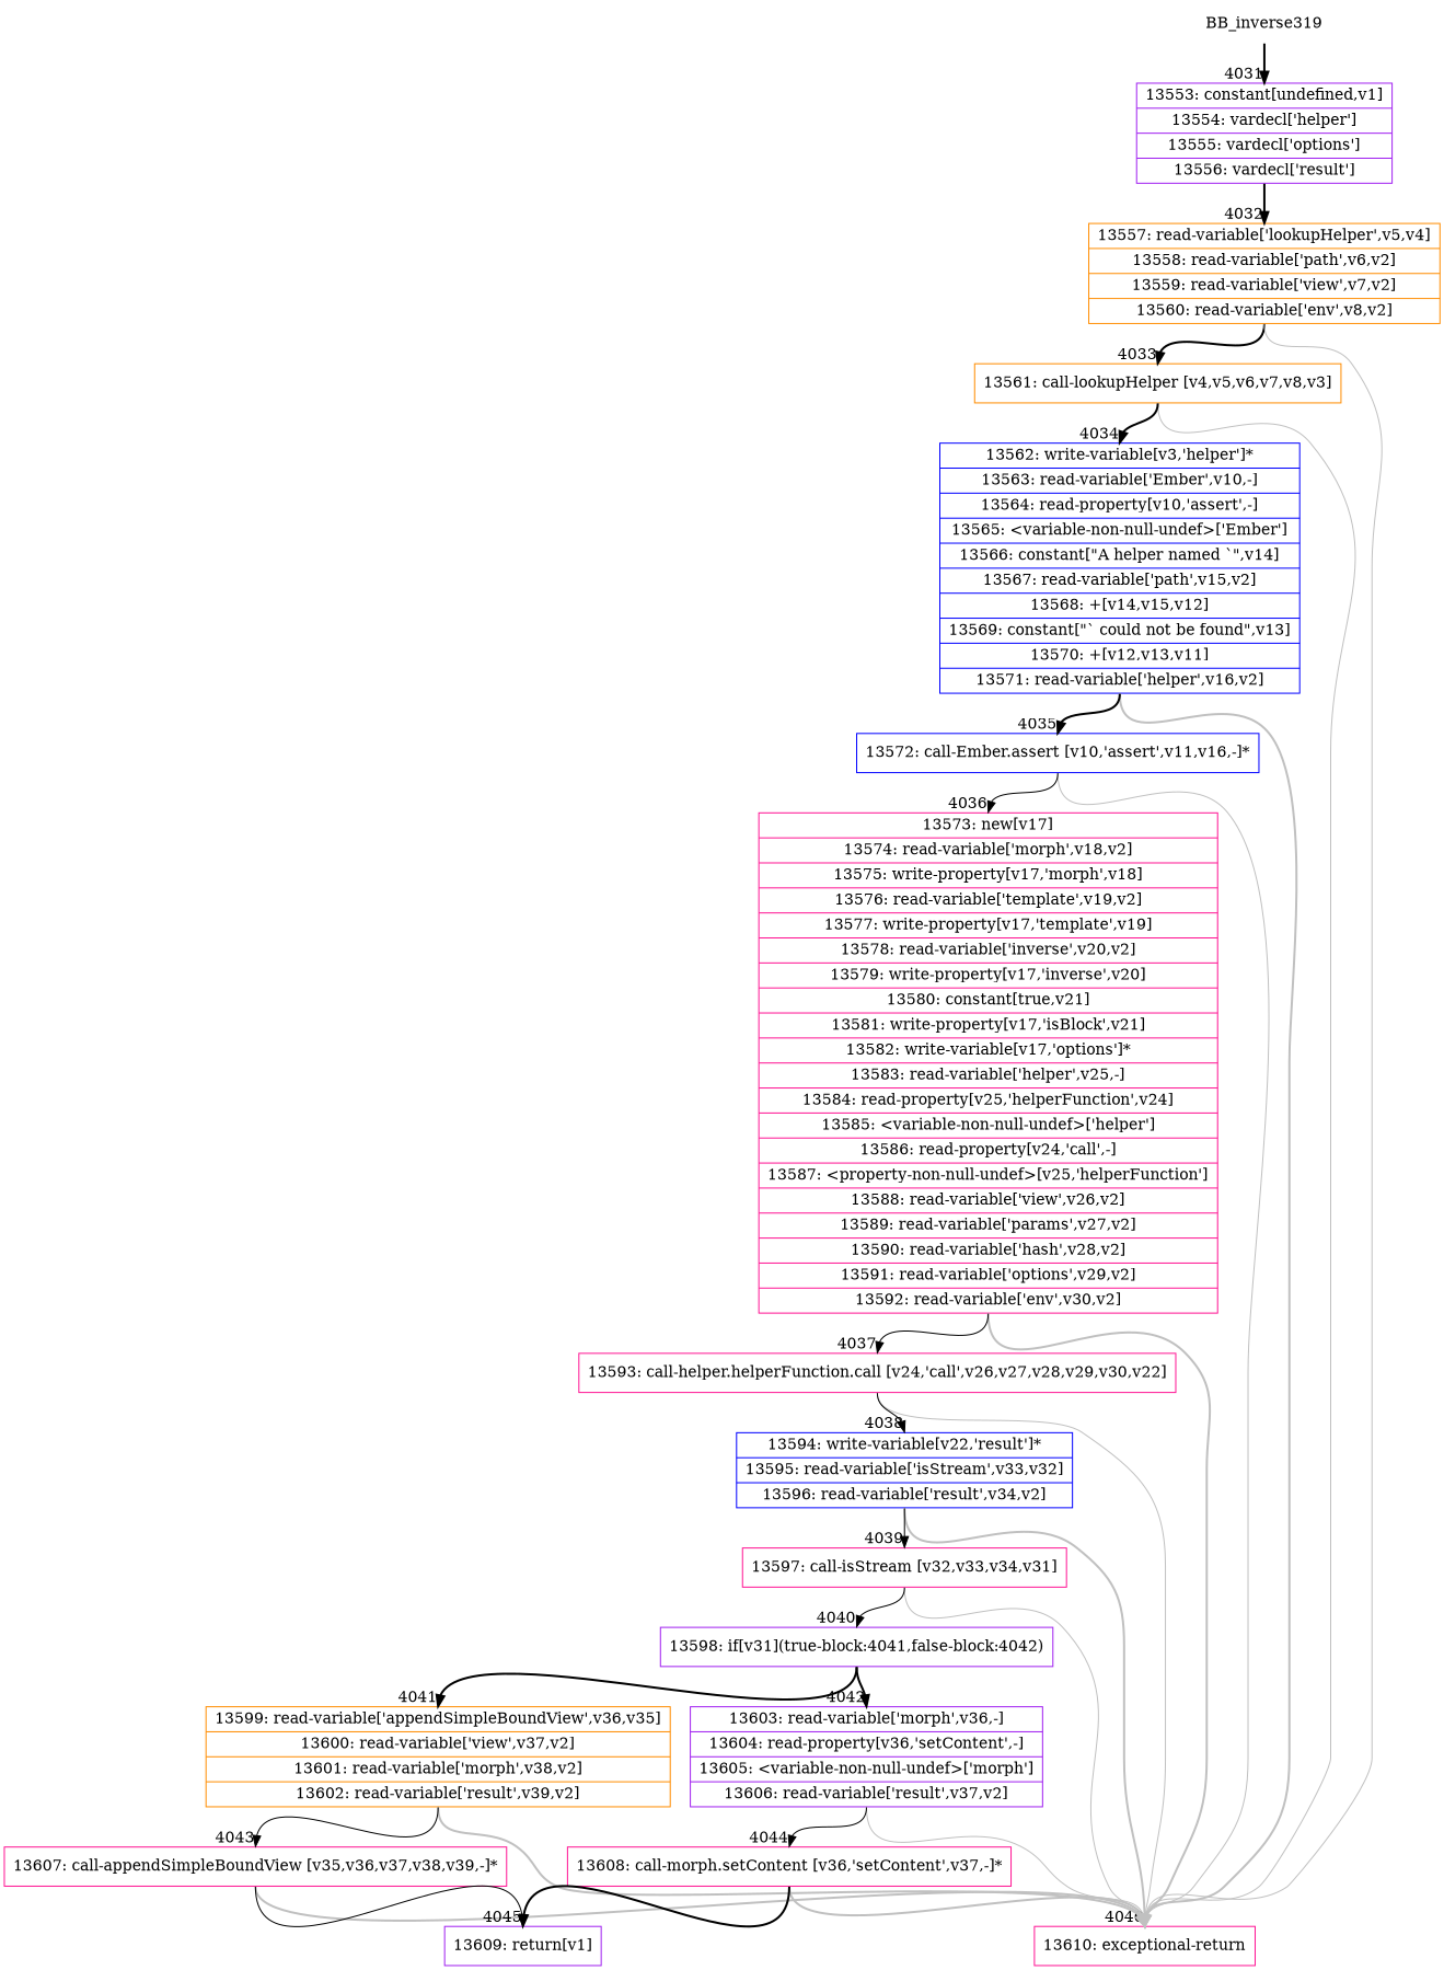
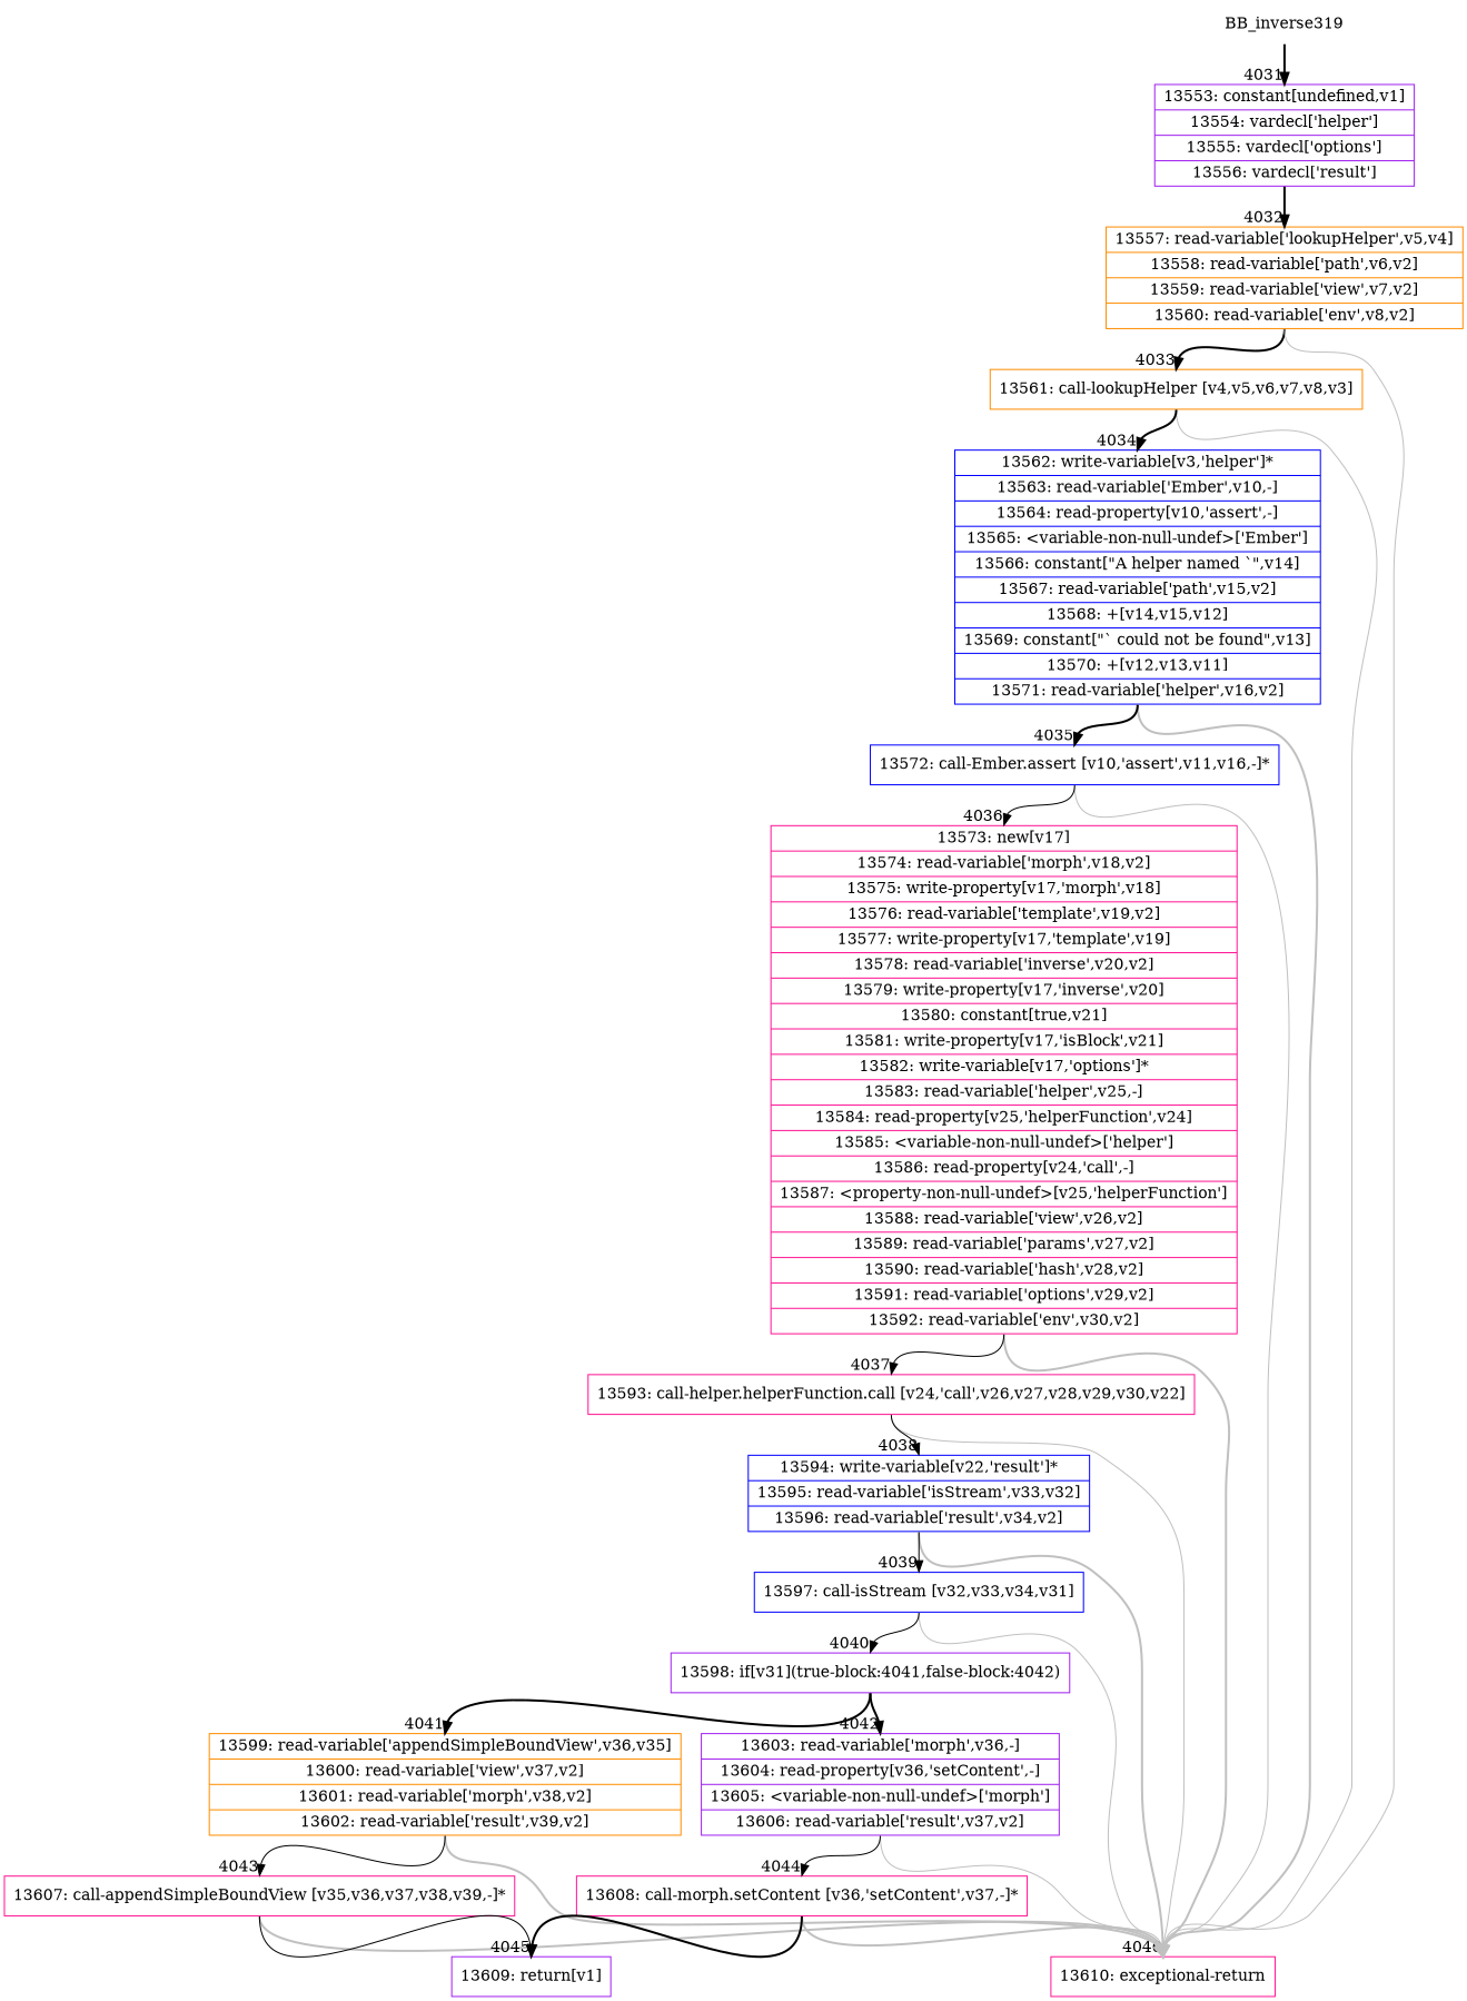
  digraph {
    rankdir=TD
    node [color=purple shape=record]
    edge [headport=n style=bold tailport=s]
    n1 [label=BB_inverse319 shape=none]
    n2 [label="{13553: constant[undefined,v1]|13554: vardecl['helper']|13555: vardecl['options']|13556: vardecl['result']}"]
    n3 [color=darkorange label="{13557: read-variable['lookupHelper',v5,v4]|13558: read-variable['path',v6,v2]|13559: read-variable['view',v7,v2]|13560: read-variable['env',v8,v2]}"]
    n4 [color=darkorange label="{13561: call-lookupHelper [v4,v5,v6,v7,v8,v3]}"]
    n5 [color=deeppink label="{13610: exceptional-return}"]
    n6 [color=blue label="{13562: write-variable[v3,'helper']*|13563: read-variable['Ember',v10,-]|13564: read-property[v10,'assert',-]|13565: \<variable-non-null-undef\>['Ember']|13566: constant[\"A helper named `\",v14]|13567: read-variable['path',v15,v2]|13568: +[v14,v15,v12]|13569: constant[\"` could not be found\",v13]|13570: +[v12,v13,v11]|13571: read-variable['helper',v16,v2]}"]
    n7 [color=blue label="{13572: call-Ember.assert [v10,'assert',v11,v16,-]*}"]
    n8 [color=deeppink label="{13573: new[v17]|13574: read-variable['morph',v18,v2]|13575: write-property[v17,'morph',v18]|13576: read-variable['template',v19,v2]|13577: write-property[v17,'template',v19]|13578: read-variable['inverse',v20,v2]|13579: write-property[v17,'inverse',v20]|13580: constant[true,v21]|13581: write-property[v17,'isBlock',v21]|13582: write-variable[v17,'options']*|13583: read-variable['helper',v25,-]|13584: read-property[v25,'helperFunction',v24]|13585: \<variable-non-null-undef\>['helper']|13586: read-property[v24,'call',-]|13587: \<property-non-null-undef\>[v25,'helperFunction']|13588: read-variable['view',v26,v2]|13589: read-variable['params',v27,v2]|13590: read-variable['hash',v28,v2]|13591: read-variable['options',v29,v2]|13592: read-variable['env',v30,v2]}"]
    n9 [color=deeppink label="{13593: call-helper.helperFunction.call [v24,'call',v26,v27,v28,v29,v30,v22]}"]
    n10 [color=blue label="{13594: write-variable[v22,'result']*|13595: read-variable['isStream',v33,v32]|13596: read-variable['result',v34,v2]}"]
-   n11 [color=deeppink label="{13597: call-isStream [v32,v33,v34,v31]}"]
+   n11 [color=blue label="{13597: call-isStream [v32,v33,v34,v31]}"]
    n12 [label="{13598: if[v31](true-block:4041,false-block:4042)}"]
    n13 [color=darkorange label="{13599: read-variable['appendSimpleBoundView',v36,v35]|13600: read-variable['view',v37,v2]|13601: read-variable['morph',v38,v2]|13602: read-variable['result',v39,v2]}"]
    n14 [label="{13603: read-variable['morph',v36,-]|13604: read-property[v36,'setContent',-]|13605: \<variable-non-null-undef\>['morph']|13606: read-variable['result',v37,v2]}"]
    n15 [color=deeppink label="{13607: call-appendSimpleBoundView [v35,v36,v37,v38,v39,-]*}"]
    n16 [color=deeppink label="{13608: call-morph.setContent [v36,'setContent',v37,-]*}"]
    n17 [label="{13609: return[v1]}"]
    n1 -> n2 [headlabel="    4031"]
    n2 -> n3 [headlabel="      4032"]
    n3 -> n4 [headlabel="      4033"]
    n3 -> n5 [color=gray headlabel="      4046" style=solid]
    n4 -> n5 [color=gray style=solid]
    n4 -> n6 [headlabel="      4034"]
    n6 -> n5 [color=gray]
    n6 -> n7 [headlabel="      4035"]
    n7 -> n5 [color=gray style=solid]
    n7 -> n8 [headlabel="      4036" style=solid]
    n8 -> n5 [color=gray]
    n8 -> n9 [headlabel="      4037" style=solid]
    n9 -> n5 [color=gray style=solid]
    n9 -> n10 [headlabel="      4038" style=solid]
    n10 -> n5 [color=gray]
    n10 -> n11 [headlabel="      4039" style=solid]
    n11 -> n5 [color=gray style=solid]
    n11 -> n12 [headlabel="      4040" style=solid]
    n12 -> n13 [headlabel="      4041"]
    n12 -> n14 [headlabel="      4042"]
    n13 -> n5 [color=gray]
    n13 -> n15 [headlabel="      4043" style=solid]
    n14 -> n5 [color=gray style=solid]
    n14 -> n16 [headlabel="      4044" style=solid]
    n15 -> n5 [color=gray]
    n15 -> n17 [headlabel="      4045" style=solid]
    n16 -> n5 [color=gray]
    n16 -> n17
  }
